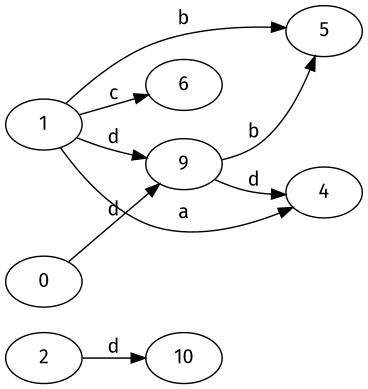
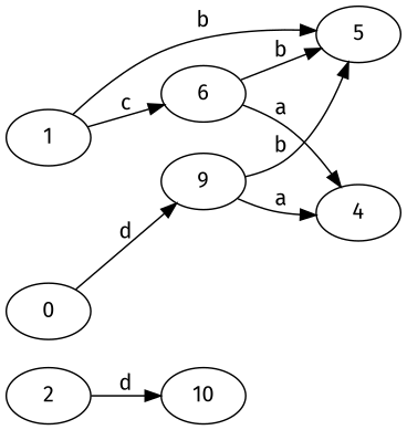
  strict digraph {
    fontname="Fira Sans"
    rankdir=LR
    node [fontname="Fira Sans"]
    edge [fontname="Fira Sans"]
    2
    10
    0
    9
    5
    4
    1
    6
    2 -> 10 [label=d]
    0 -> 9 [label=d]
    9 -> 5 [label=b]
-   9 -> 4 [label=d]
-   1 -> 9 [label=d]
+   9 -> 4 [label=a]
    1 -> 5 [label=b]
    1 -> 6 [label=c]
-   1 -> 4 [label=a]
+   6 -> 5 [label=b]
+   6 -> 4 [label=a]
  }
